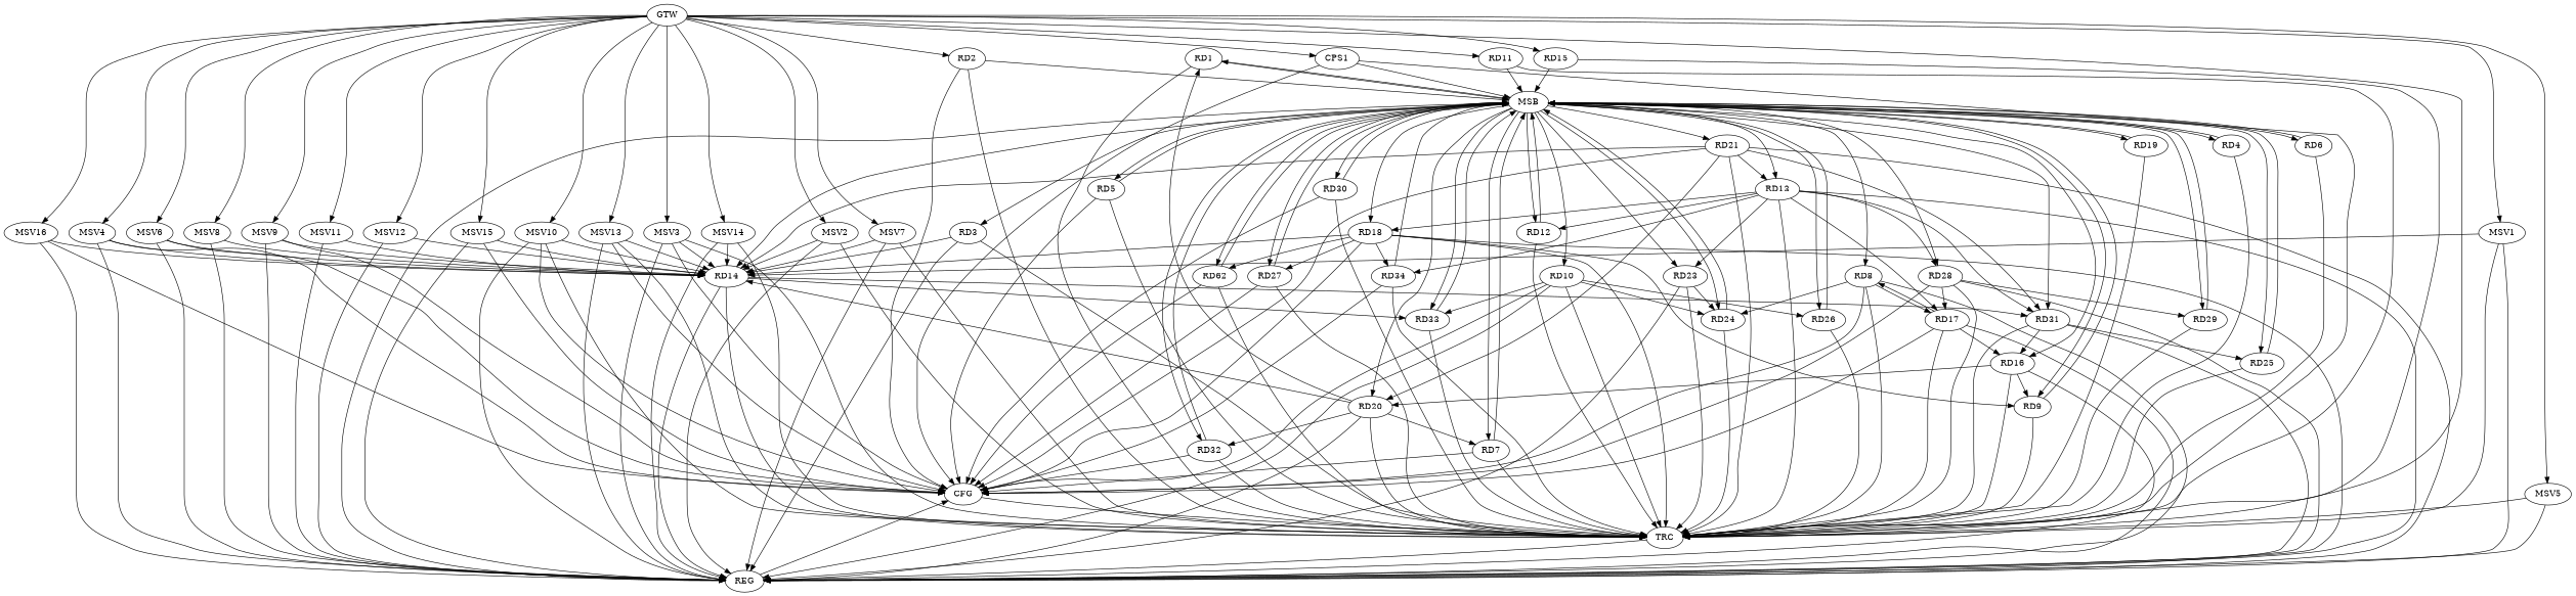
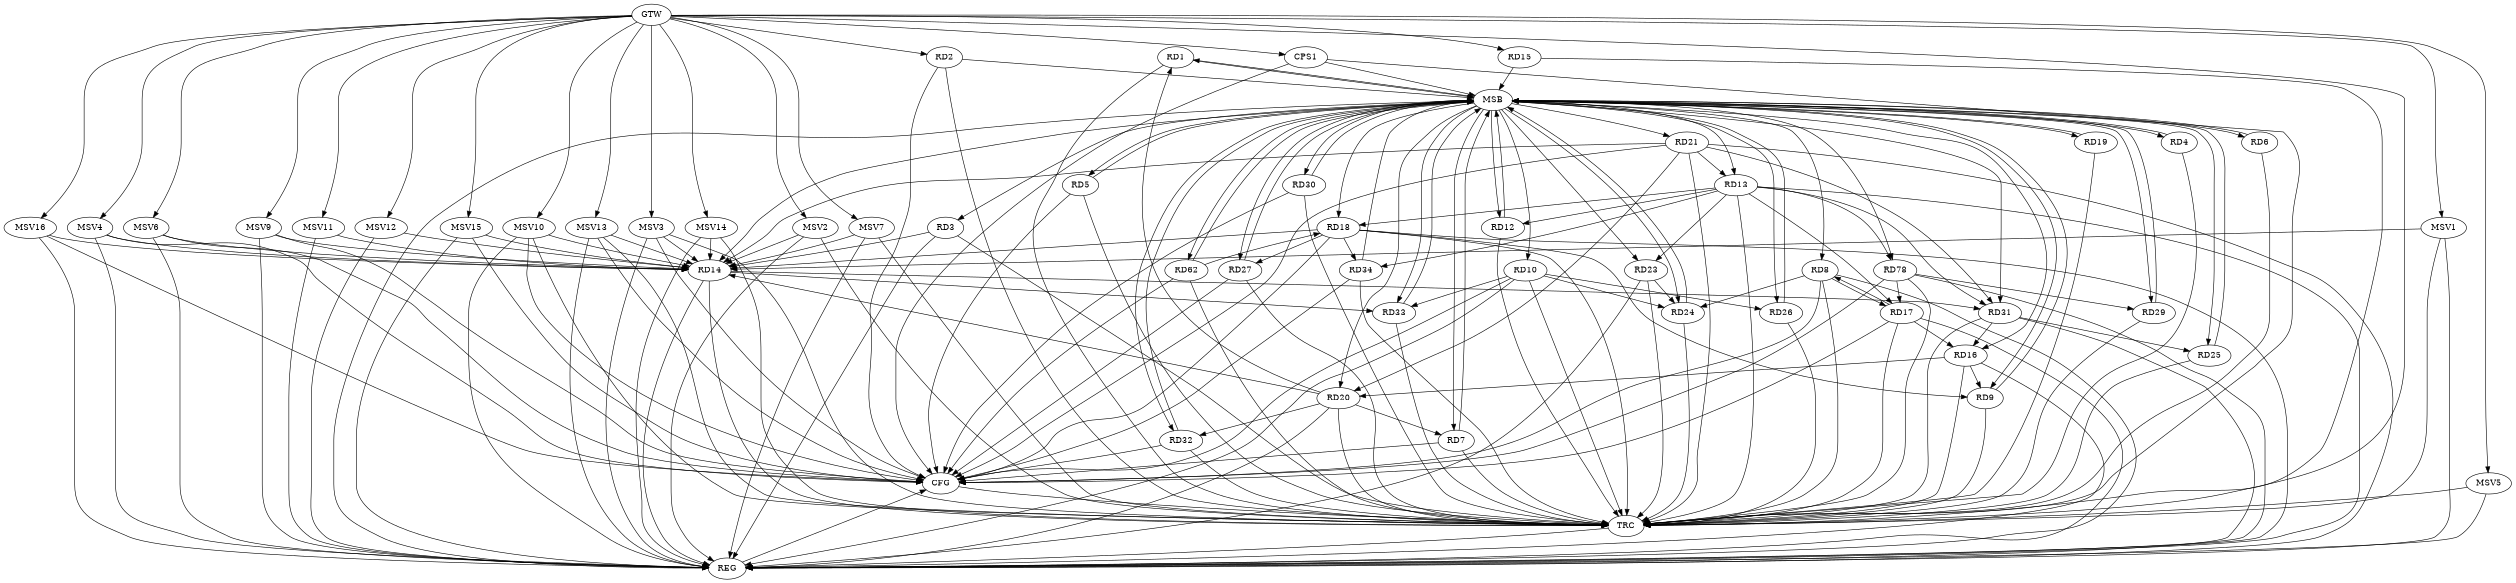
  strict digraph {
    n1 [label=RD1]
    n2 [label=MSB]
    n3 [label=TRC]
    n4 [label=RD3]
    n5 [label=REG]
    n6 [label=RD4]
    n7 [label=RD5]
    n8 [label=RD6]
    n9 [label=RD7]
    n10 [label=RD8]
    n11 [label=RD24]
    n12 [label=RD9]
    n13 [label=RD10]
    n14 [label=RD26]
    n15 [label=RD33]
    n16 [label=RD12]
    n17 [label=RD13]
    n18 [label=RD18]
    n19 [label=RD23]
-   n20 [label=RD28]
+   n20 [label=RD78]
    n21 [label=RD31]
    n22 [label=RD14]
    n23 [label=RD16]
    n24 [label=RD20]
    n25 [label=RD62]
    n26 [label=RD27]
    n27 [label=RD19]
    n28 [label=RD32]
    n29 [label=RD21]
    n30 [label=RD25]
    n31 [label=RD29]
    n32 [label=RD30]
    n33 [label=RD2]
    n34 [label=CFG]
    n35 [label=RD17]
-   n36 [label=RD11]
    n37 [label=RD34]
    n38 [label=RD15]
    n39 [label=CPS1]
    n40 [label=GTW]
    n41 [label=MSV1]
    n42 [label=MSV2]
    n43 [label=MSV3]
    n44 [label=MSV4]
    n45 [label=MSV5]
    n46 [label=MSV6]
    n47 [label=MSV7]
-   n48 [label=MSV8]
    n49 [label=MSV9]
    n50 [label=MSV10]
    n51 [label=MSV11]
    n52 [label=MSV12]
    n53 [label=MSV13]
    n54 [label=MSV14]
    n55 [label=MSV15]
    n56 [label=MSV16]
    n1 -> n2
    n1 -> n3
    n2 -> n1
    n2 -> n4
    n2 -> n5
    n2 -> n6
    n2 -> n7
    n2 -> n8
    n2 -> n9
    n2 -> n10
    n2 -> n11
    n2 -> n12
    n2 -> n13
    n2 -> n14
    n2 -> n15
    n2 -> n16
    n2 -> n17
    n2 -> n18
    n2 -> n19
    n2 -> n20
    n2 -> n21
    n2 -> n22
    n2 -> n23
    n2 -> n24
    n2 -> n25
    n2 -> n26
    n2 -> n27
    n2 -> n28
    n2 -> n29
    n2 -> n30
    n2 -> n31
    n2 -> n32
    n3 -> n5
    n4 -> n3
    n4 -> n5
    n4 -> n22
    n5 -> n34
    n6 -> n2
    n6 -> n3
    n7 -> n2
    n7 -> n3
    n7 -> n34
    n8 -> n2
    n8 -> n3
    n9 -> n2
    n9 -> n3
    n9 -> n34
    n10 -> n3
    n10 -> n5
    n10 -> n11
    n10 -> n34
    n10 -> n35
    n11 -> n2
    n11 -> n3
    n12 -> n2
    n12 -> n3
    n13 -> n3
    n13 -> n5
    n13 -> n11
    n13 -> n14
    n13 -> n15
    n13 -> n34
    n14 -> n2
    n14 -> n3
    n15 -> n2
    n15 -> n3
    n16 -> n2
    n16 -> n3
    n17 -> n3
    n17 -> n5
    n17 -> n16
    n17 -> n18
    n17 -> n19
    n17 -> n20
    n17 -> n21
    n17 -> n35
    n17 -> n37
    n18 -> n3
    n18 -> n5
    n18 -> n12
    n18 -> n22
-   n18 -> n25
+   n25 -> n18
    n18 -> n26
    n18 -> n34
    n18 -> n37
    n19 -> n3
    n19 -> n5
    n19 -> n11
    n20 -> n3
    n20 -> n5
    n20 -> n31
    n20 -> n34
    n20 -> n35
    n21 -> n3
    n21 -> n5
    n21 -> n23
    n21 -> n30
    n22 -> n3
    n22 -> n5
    n22 -> n15
    n22 -> n21
    n23 -> n3
    n23 -> n5
    n23 -> n12
    n23 -> n24
    n24 -> n1
    n24 -> n3
    n24 -> n5
    n24 -> n9
    n24 -> n22
    n24 -> n28
    n25 -> n2
    n25 -> n3
    n25 -> n34
    n26 -> n2
    n26 -> n3
    n26 -> n34
    n27 -> n2
    n27 -> n3
    n28 -> n2
    n28 -> n3
    n28 -> n34
    n29 -> n3
    n29 -> n5
    n29 -> n17
    n29 -> n21
    n29 -> n22
    n29 -> n24
    n29 -> n34
    n30 -> n2
    n30 -> n3
    n31 -> n2
    n31 -> n3
    n32 -> n2
    n32 -> n3
    n32 -> n34
    n33 -> n2
    n33 -> n3
    n33 -> n34
    n34 -> n3
    n35 -> n3
    n35 -> n5
    n35 -> n10
    n35 -> n23
    n35 -> n34
-   n36 -> n2
-   n36 -> n3
    n37 -> n2
    n37 -> n3
    n37 -> n34
    n38 -> n2
    n38 -> n3
    n39 -> n2
    n39 -> n3
    n39 -> n34
    n40 -> n3
    n40 -> n33
-   n40 -> n36
    n40 -> n38
    n40 -> n39
    n40 -> n41
    n40 -> n42
    n40 -> n43
    n40 -> n44
    n40 -> n45
    n40 -> n46
    n40 -> n47
-   n40 -> n48
    n40 -> n49
    n40 -> n50
    n40 -> n51
    n40 -> n52
    n40 -> n53
    n40 -> n54
    n40 -> n55
    n40 -> n56
    n41 -> n3
    n41 -> n5
    n41 -> n22
    n42 -> n3
    n42 -> n5
    n42 -> n22
    n43 -> n3
    n43 -> n5
    n43 -> n22
    n43 -> n34
    n44 -> n5
    n44 -> n22
    n44 -> n34
    n45 -> n3
    n45 -> n5
    n46 -> n5
    n46 -> n22
    n46 -> n34
    n47 -> n3
    n47 -> n5
    n47 -> n22
-   n48 -> n5
-   n48 -> n22
    n49 -> n5
    n49 -> n22
    n49 -> n34
    n50 -> n3
    n50 -> n5
    n50 -> n22
    n50 -> n34
    n51 -> n5
    n51 -> n22
    n52 -> n5
    n52 -> n22
    n53 -> n3
    n53 -> n5
    n53 -> n22
    n53 -> n34
    n54 -> n3
    n54 -> n5
    n54 -> n22
    n55 -> n5
    n55 -> n22
    n55 -> n34
    n56 -> n5
    n56 -> n22
    n56 -> n34
  }
